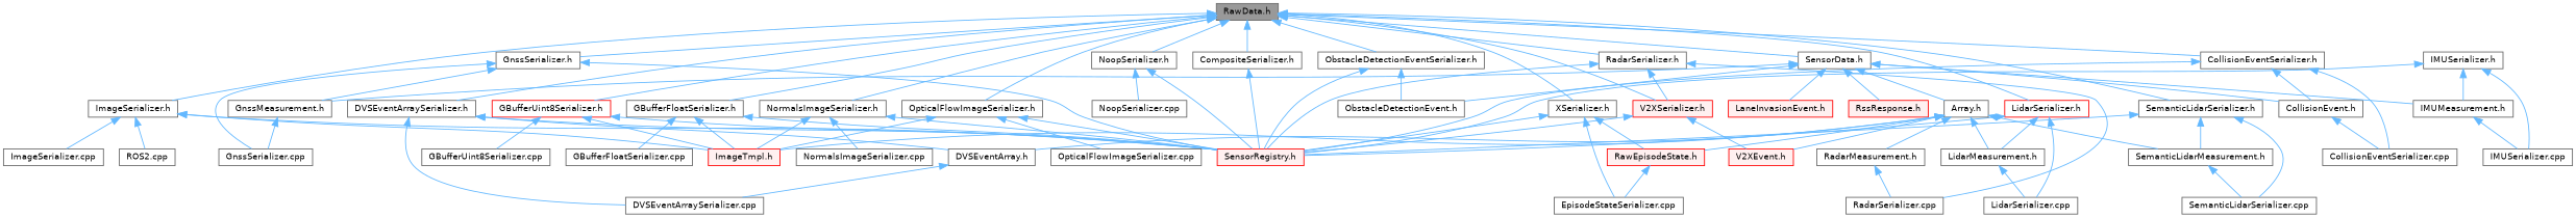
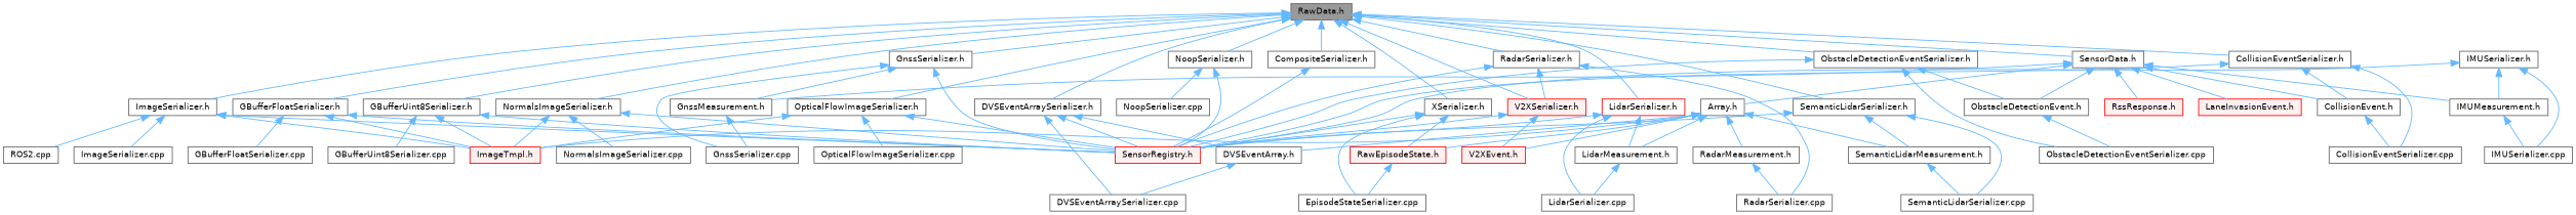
  digraph {
    node [color=grey40 fillcolor=white fontname=Helvetica fontsize=10 shape=box style=filled]
    edge [color=steelblue1 dir=back fontname=Helvetica fontsize=10 labelfontname=Helvetica labelfontsize=10 style=solid]
    n1 [color=gray40 fillcolor=grey60 fontcolor=black height=0.2 label="RawData.h" width=0.4]
    n2 [height=0.2 label="CollisionEventSerializer.h" width=0.4]
    n3 [height=0.2 label="CompositeSerializer.h" width=0.4]
    n4 [height=0.2 label="DVSEventArraySerializer.h" width=0.4]
    n5 [height=0.2 label="XSerializer.h" width=0.4]
    n6 [height=0.2 label="GBufferFloatSerializer.h" width=0.4]
-   n7 [color=red height=0.2 label="GBufferUint8Serializer.h" width=0.4]
+   n7 [height=0.2 label="GBufferUint8Serializer.h" width=0.4]
    n8 [height=0.2 label="GnssSerializer.h" width=0.4]
    n9 [height=0.2 label="ImageSerializer.h" width=0.4]
    n10 [color=red height=0.2 label="LidarSerializer.h" width=0.4]
    n11 [height=0.2 label="NoopSerializer.h" width=0.4]
    n12 [height=0.2 label="NormalsImageSerializer.h" width=0.4]
    n13 [height=0.2 label="ObstacleDetectionEventSerializer.h" width=0.4]
    n14 [height=0.2 label="OpticalFlowImageSerializer.h" width=0.4]
    n15 [height=0.2 label="RadarSerializer.h" width=0.4]
    n16 [height=0.2 label="SemanticLidarSerializer.h" width=0.4]
    n17 [height=0.2 label="SensorData.h" width=0.4]
    n18 [color=red fillcolor="#FFF0F0" height=0.2 label="V2XSerializer.h" width=0.4]
    n19 [height=0.2 label="CollisionEvent.h" width=0.4]
    n20 [height=0.2 label="CollisionEventSerializer.cpp" width=0.4]
    n21 [color=red fillcolor="#FFF0F0" height=0.2 label="SensorRegistry.h" width=0.4]
    n22 [height=0.2 label="DVSEventArray.h" width=0.4]
    n23 [height=0.2 label="DVSEventArraySerializer.cpp" width=0.4]
    n24 [height=0.2 label="EpisodeStateSerializer.cpp" width=0.4]
    n25 [color=red fillcolor="#FFF0F0" height=0.2 label="RawEpisodeState.h" width=0.4]
    n26 [height=0.2 label="GBufferFloatSerializer.cpp" width=0.4]
    n27 [color=red fillcolor="#FFF0F0" height=0.2 label="ImageTmpl.h" width=0.4]
    n28 [height=0.2 label="GBufferUint8Serializer.cpp" width=0.4]
    n29 [height=0.2 label="GnssMeasurement.h" width=0.4]
    n30 [height=0.2 label="GnssSerializer.cpp" width=0.4]
    n31 [height=0.2 label="IMUSerializer.h" width=0.4]
    n32 [height=0.2 label="IMUMeasurement.h" width=0.4]
    n33 [height=0.2 label="IMUSerializer.cpp" width=0.4]
    n34 [height=0.2 label="ImageSerializer.cpp" width=0.4]
    n35 [height=0.2 label="ROS2.cpp" width=0.4]
    n36 [height=0.2 label="LidarMeasurement.h" width=0.4]
    n37 [height=0.2 label="LidarSerializer.cpp" width=0.4]
    n38 [height=0.2 label="NoopSerializer.cpp" width=0.4]
    n39 [height=0.2 label="NormalsImageSerializer.cpp" width=0.4]
    n40 [height=0.2 label="ObstacleDetectionEvent.h" width=0.4]
+   n41 [height=0.2 label="ObstacleDetectionEventSerializer.cpp" width=0.4]
    n42 [height=0.2 label="OpticalFlowImageSerializer.cpp" width=0.4]
    n43 [height=0.2 label="RadarSerializer.cpp" width=0.4]
    n44 [height=0.2 label="SemanticLidarMeasurement.h" width=0.4]
    n45 [height=0.2 label="SemanticLidarSerializer.cpp" width=0.4]
    n46 [height=0.2 label="Array.h" width=0.4]
    n47 [color=red fillcolor="#FFF0F0" height=0.2 label="LaneInvasionEvent.h" width=0.4]
    n48 [color=red fillcolor="#FFF0F0" height=0.2 label="RssResponse.h" width=0.4]
    n49 [color=red fillcolor="#FFF0F0" height=0.2 label="V2XEvent.h" width=0.4]
    n50 [height=0.2 label="RadarMeasurement.h" width=0.4]
    n1 -> n2
    n1 -> n3
    n1 -> n4
    n1 -> n5
    n1 -> n6
    n1 -> n7
    n1 -> n8
    n1 -> n9
    n1 -> n10
    n1 -> n11
    n1 -> n12
    n1 -> n13
    n1 -> n14
    n1 -> n15
    n1 -> n16
    n1 -> n17
    n1 -> n18
    n2 -> n19
    n2 -> n20
    n2 -> n21
    n3 -> n21
    n4 -> n21
    n4 -> n22
    n4 -> n23
    n5 -> n21
    n5 -> n24
    n5 -> n25
    n6 -> n21
    n6 -> n26
    n6 -> n27
    n7 -> n21
    n7 -> n27
    n7 -> n28
    n8 -> n21
    n8 -> n29
    n8 -> n30
    n9 -> n21
    n9 -> n27
    n9 -> n34
    n9 -> n35
    n10 -> n21
    n10 -> n36
    n10 -> n37
    n11 -> n21
    n11 -> n38
    n12 -> n21
    n12 -> n27
    n12 -> n39
    n13 -> n21
    n13 -> n40
+   n13 -> n41
    n14 -> n21
    n14 -> n27
    n14 -> n42
    n15 -> n18
    n15 -> n21
    n15 -> n43
    n16 -> n21
    n16 -> n44
    n16 -> n45
    n17 -> n19
    n17 -> n29
    n17 -> n32
    n17 -> n40
    n17 -> n46
    n17 -> n47
    n17 -> n48
    n18 -> n21
    n18 -> n49
    n19 -> n20
    n22 -> n23
    n25 -> n24
    n29 -> n30
    n31 -> n21
    n31 -> n32
    n31 -> n33
    n32 -> n33
    n36 -> n37
+   n40 -> n41
    n44 -> n45
    n46 -> n22
    n46 -> n25
    n46 -> n27
    n46 -> n36
    n46 -> n44
    n46 -> n49
    n46 -> n50
    n50 -> n43
  }
